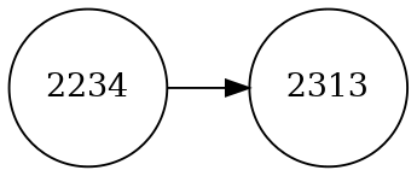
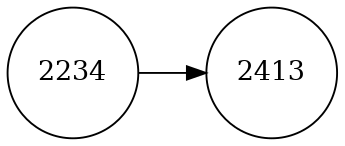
  digraph {
    rankdir=LR
    node [shape=circle]
    n1 [label=2234]
-   n2 [label=2313]
+   n2 [label=2413]
    n1 -> n2
  }
